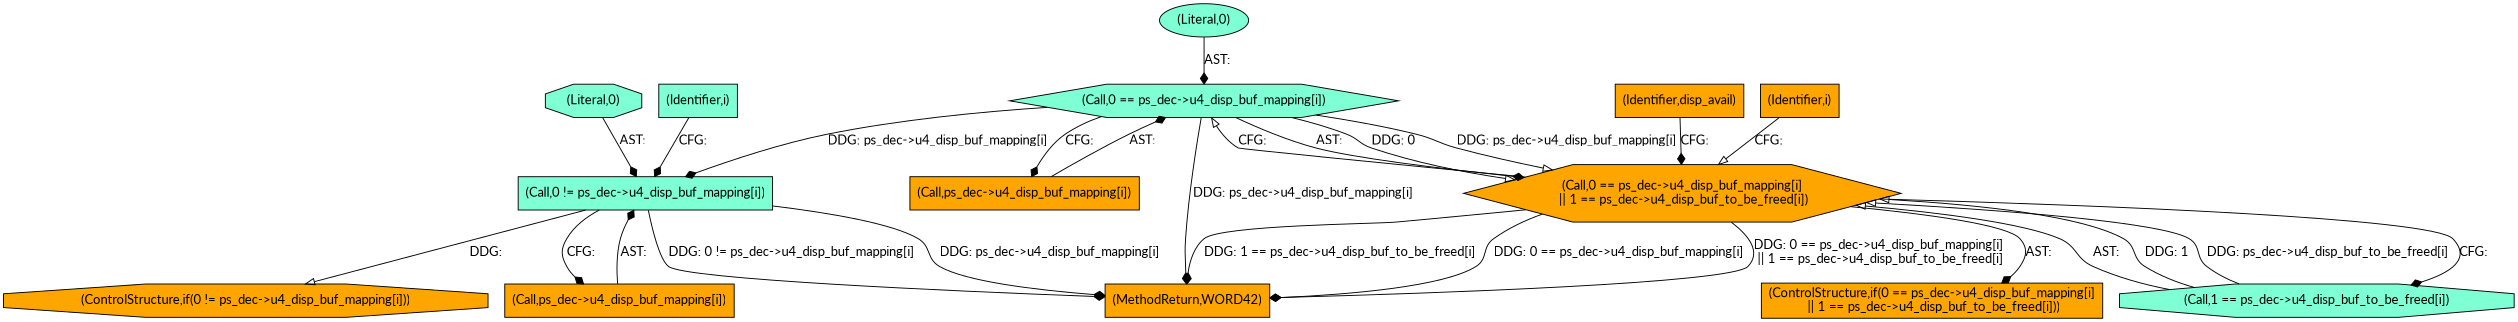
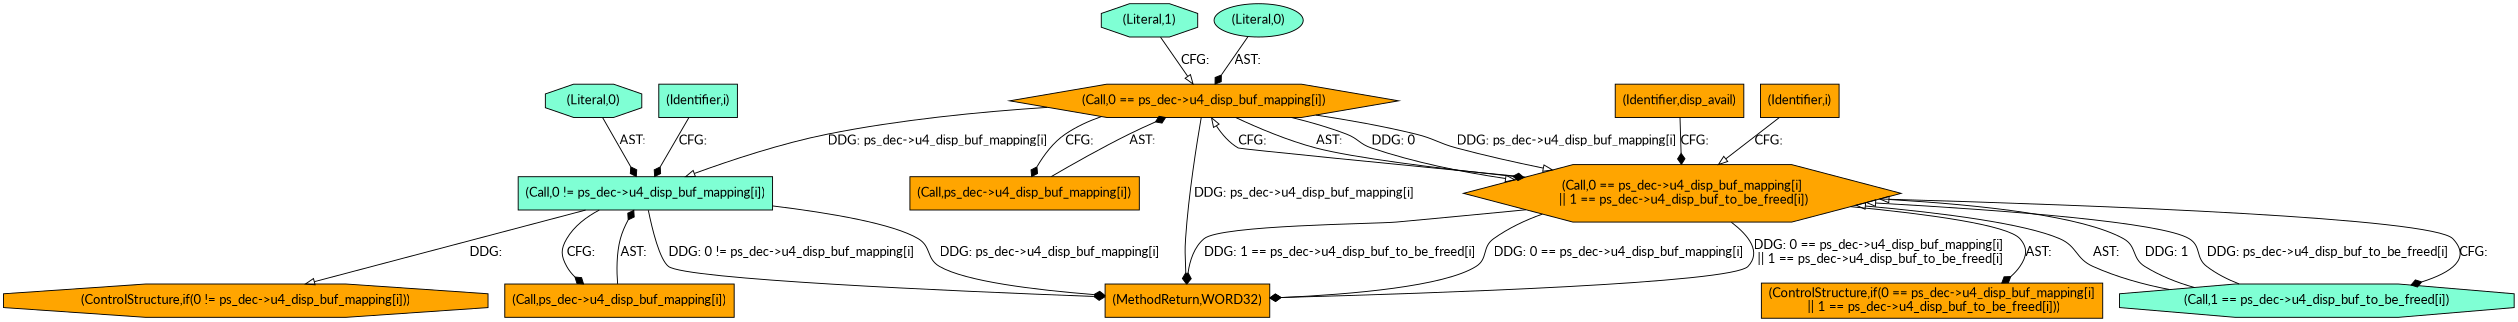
  digraph {
    fontname=Lato
    node [fillcolor=orange fontname=Lato shape=box style=filled]
    edge [arrowhead=diamond fontname=Lato]
-   n1 [fillcolor=aquamarine label="(Call,0 == ps_dec->u4_disp_buf_mapping[i])" shape=hexagon]
+   n1 [label="(Call,0 == ps_dec->u4_disp_buf_mapping[i])" shape=hexagon]
    n2 [label="(Call,0 == ps_dec->u4_disp_buf_mapping[i]\n || 1 == ps_dec->u4_disp_buf_to_be_freed[i])" shape=hexagon]
    n3 [fillcolor=aquamarine label="(Call,0 != ps_dec->u4_disp_buf_mapping[i])"]
    n4 [label="(Call,ps_dec->u4_disp_buf_mapping[i])"]
-   n5 [label="(MethodReturn,WORD42)"]
+   n5 [label="(MethodReturn,WORD32)"]
    n6 [fillcolor=aquamarine label="(Call,1 == ps_dec->u4_disp_buf_to_be_freed[i])" shape=octagon]
    n7 [label="(ControlStructure,if(0 == ps_dec->u4_disp_buf_mapping[i]\n || 1 == ps_dec->u4_disp_buf_to_be_freed[i]))"]
    n8 [label="(ControlStructure,if(0 != ps_dec->u4_disp_buf_mapping[i]))" shape=octagon]
    n9 [label="(Call,ps_dec->u4_disp_buf_mapping[i])"]
    n10 [fillcolor=aquamarine label="(Identifier,i)"]
+   n11 [fillcolor=aquamarine label="(Literal,1)" shape=octagon]
    n12 [fillcolor=aquamarine label="(Literal,0)" shape=ellipse]
    n13 [label="(Identifier,disp_avail)"]
    n14 [label="(Identifier,i)"]
    n15 [fillcolor=aquamarine label="(Literal,0)" shape=octagon]
    n1 -> n2 [label="AST: "]
    n1 -> n2 [arrowhead=onormal label="DDG: 0"]
    n1 -> n2 [arrowhead=onormal label="DDG: ps_dec->u4_disp_buf_mapping[i]"]
-   n1 -> n3 [label="DDG: ps_dec->u4_disp_buf_mapping[i]"]
+   n1 -> n3 [arrowhead=onormal label="DDG: ps_dec->u4_disp_buf_mapping[i]"]
    n1 -> n4 [label="CFG: "]
    n1 -> n5 [label="DDG: ps_dec->u4_disp_buf_mapping[i]"]
    n2 -> n1 [arrowhead=onormal label="CFG: "]
    n2 -> n5 [label="DDG: 0 == ps_dec->u4_disp_buf_mapping[i]\n || 1 == ps_dec->u4_disp_buf_to_be_freed[i]"]
    n2 -> n5 [label="DDG: 1 == ps_dec->u4_disp_buf_to_be_freed[i]"]
    n2 -> n5 [label="DDG: 0 == ps_dec->u4_disp_buf_mapping[i]"]
    n2 -> n6 [label="CFG: "]
    n2 -> n7 [label="AST: "]
    n3 -> n5 [label="DDG: ps_dec->u4_disp_buf_mapping[i]"]
    n3 -> n5 [label="DDG: 0 != ps_dec->u4_disp_buf_mapping[i]"]
    n3 -> n8 [arrowhead=onormal label="DDG: "]
    n3 -> n9 [label="CFG: "]
    n4 -> n1 [label="AST: "]
    n6 -> n2 [arrowhead=onormal label="AST: "]
    n6 -> n2 [arrowhead=onormal label="DDG: 1"]
    n6 -> n2 [arrowhead=onormal label="DDG: ps_dec->u4_disp_buf_to_be_freed[i]"]
    n9 -> n3 [label="AST: "]
    n10 -> n3 [label="CFG: "]
+   n11 -> n1 [arrowhead=onormal label="CFG: "]
    n12 -> n1 [label="AST: "]
    n13 -> n2 [label="CFG: "]
    n14 -> n2 [arrowhead=onormal label="CFG: "]
    n15 -> n3 [label="AST: "]
  }
